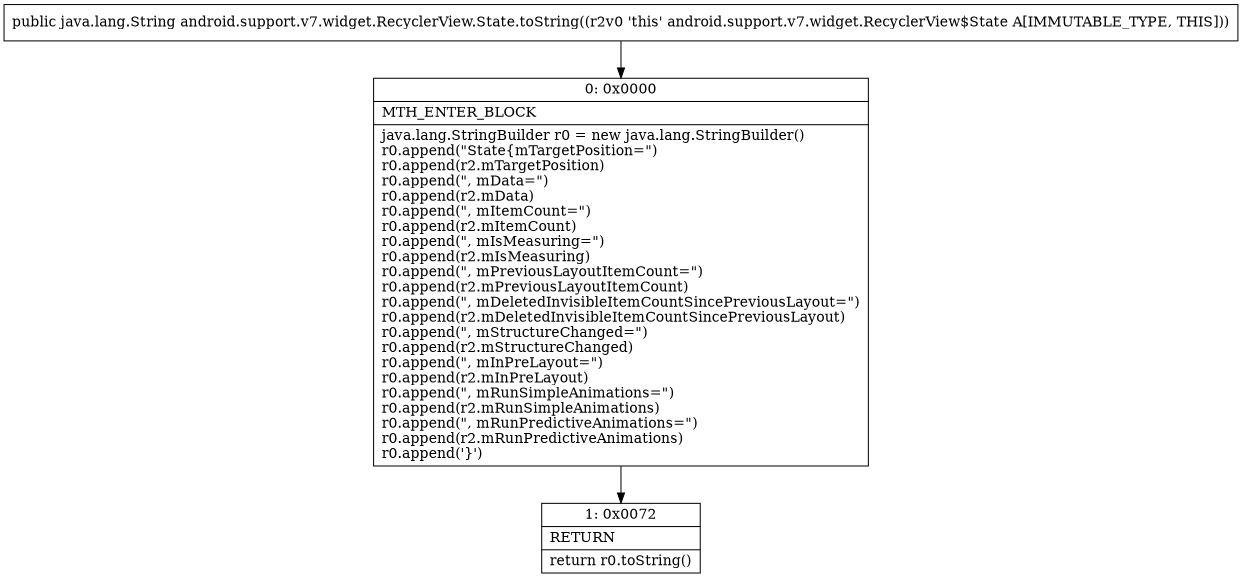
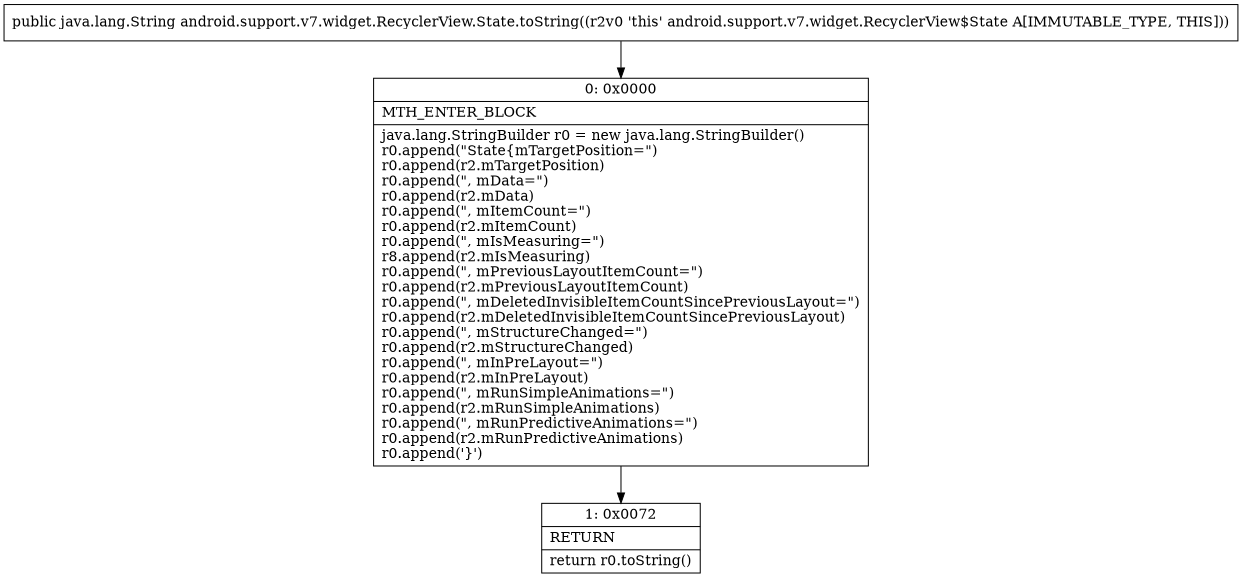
  digraph {
    node [shape=record]
-   n1 [label="{0\:\ 0x0000|MTH_ENTER_BLOCK\l|java.lang.StringBuilder r0 = new java.lang.StringBuilder()\lr0.append(\"State\{mTargetPosition=\")\lr0.append(r2.mTargetPosition)\lr0.append(\", mData=\")\lr0.append(r2.mData)\lr0.append(\", mItemCount=\")\lr0.append(r2.mItemCount)\lr0.append(\", mIsMeasuring=\")\lr0.append(r2.mIsMeasuring)\lr0.append(\", mPreviousLayoutItemCount=\")\lr0.append(r2.mPreviousLayoutItemCount)\lr0.append(\", mDeletedInvisibleItemCountSincePreviousLayout=\")\lr0.append(r2.mDeletedInvisibleItemCountSincePreviousLayout)\lr0.append(\", mStructureChanged=\")\lr0.append(r2.mStructureChanged)\lr0.append(\", mInPreLayout=\")\lr0.append(r2.mInPreLayout)\lr0.append(\", mRunSimpleAnimations=\")\lr0.append(r2.mRunSimpleAnimations)\lr0.append(\", mRunPredictiveAnimations=\")\lr0.append(r2.mRunPredictiveAnimations)\lr0.append('\}')\l}"]
+   n1 [label="{0\:\ 0x0000|MTH_ENTER_BLOCK\l|java.lang.StringBuilder r0 = new java.lang.StringBuilder()\lr0.append(\"State\{mTargetPosition=\")\lr0.append(r2.mTargetPosition)\lr0.append(\", mData=\")\lr0.append(r2.mData)\lr0.append(\", mItemCount=\")\lr0.append(r2.mItemCount)\lr0.append(\", mIsMeasuring=\")\lr8.append(r2.mIsMeasuring)\lr0.append(\", mPreviousLayoutItemCount=\")\lr0.append(r2.mPreviousLayoutItemCount)\lr0.append(\", mDeletedInvisibleItemCountSincePreviousLayout=\")\lr0.append(r2.mDeletedInvisibleItemCountSincePreviousLayout)\lr0.append(\", mStructureChanged=\")\lr0.append(r2.mStructureChanged)\lr0.append(\", mInPreLayout=\")\lr0.append(r2.mInPreLayout)\lr0.append(\", mRunSimpleAnimations=\")\lr0.append(r2.mRunSimpleAnimations)\lr0.append(\", mRunPredictiveAnimations=\")\lr0.append(r2.mRunPredictiveAnimations)\lr0.append('\}')\l}"]
    n2 [label="{1\:\ 0x0072|RETURN\l|return r0.toString()\l}"]
    n3 [label="{public java.lang.String android.support.v7.widget.RecyclerView.State.toString((r2v0 'this' android.support.v7.widget.RecyclerView$State A[IMMUTABLE_TYPE, THIS])) }"]
    n1 -> n2
    n3 -> n1
  }
